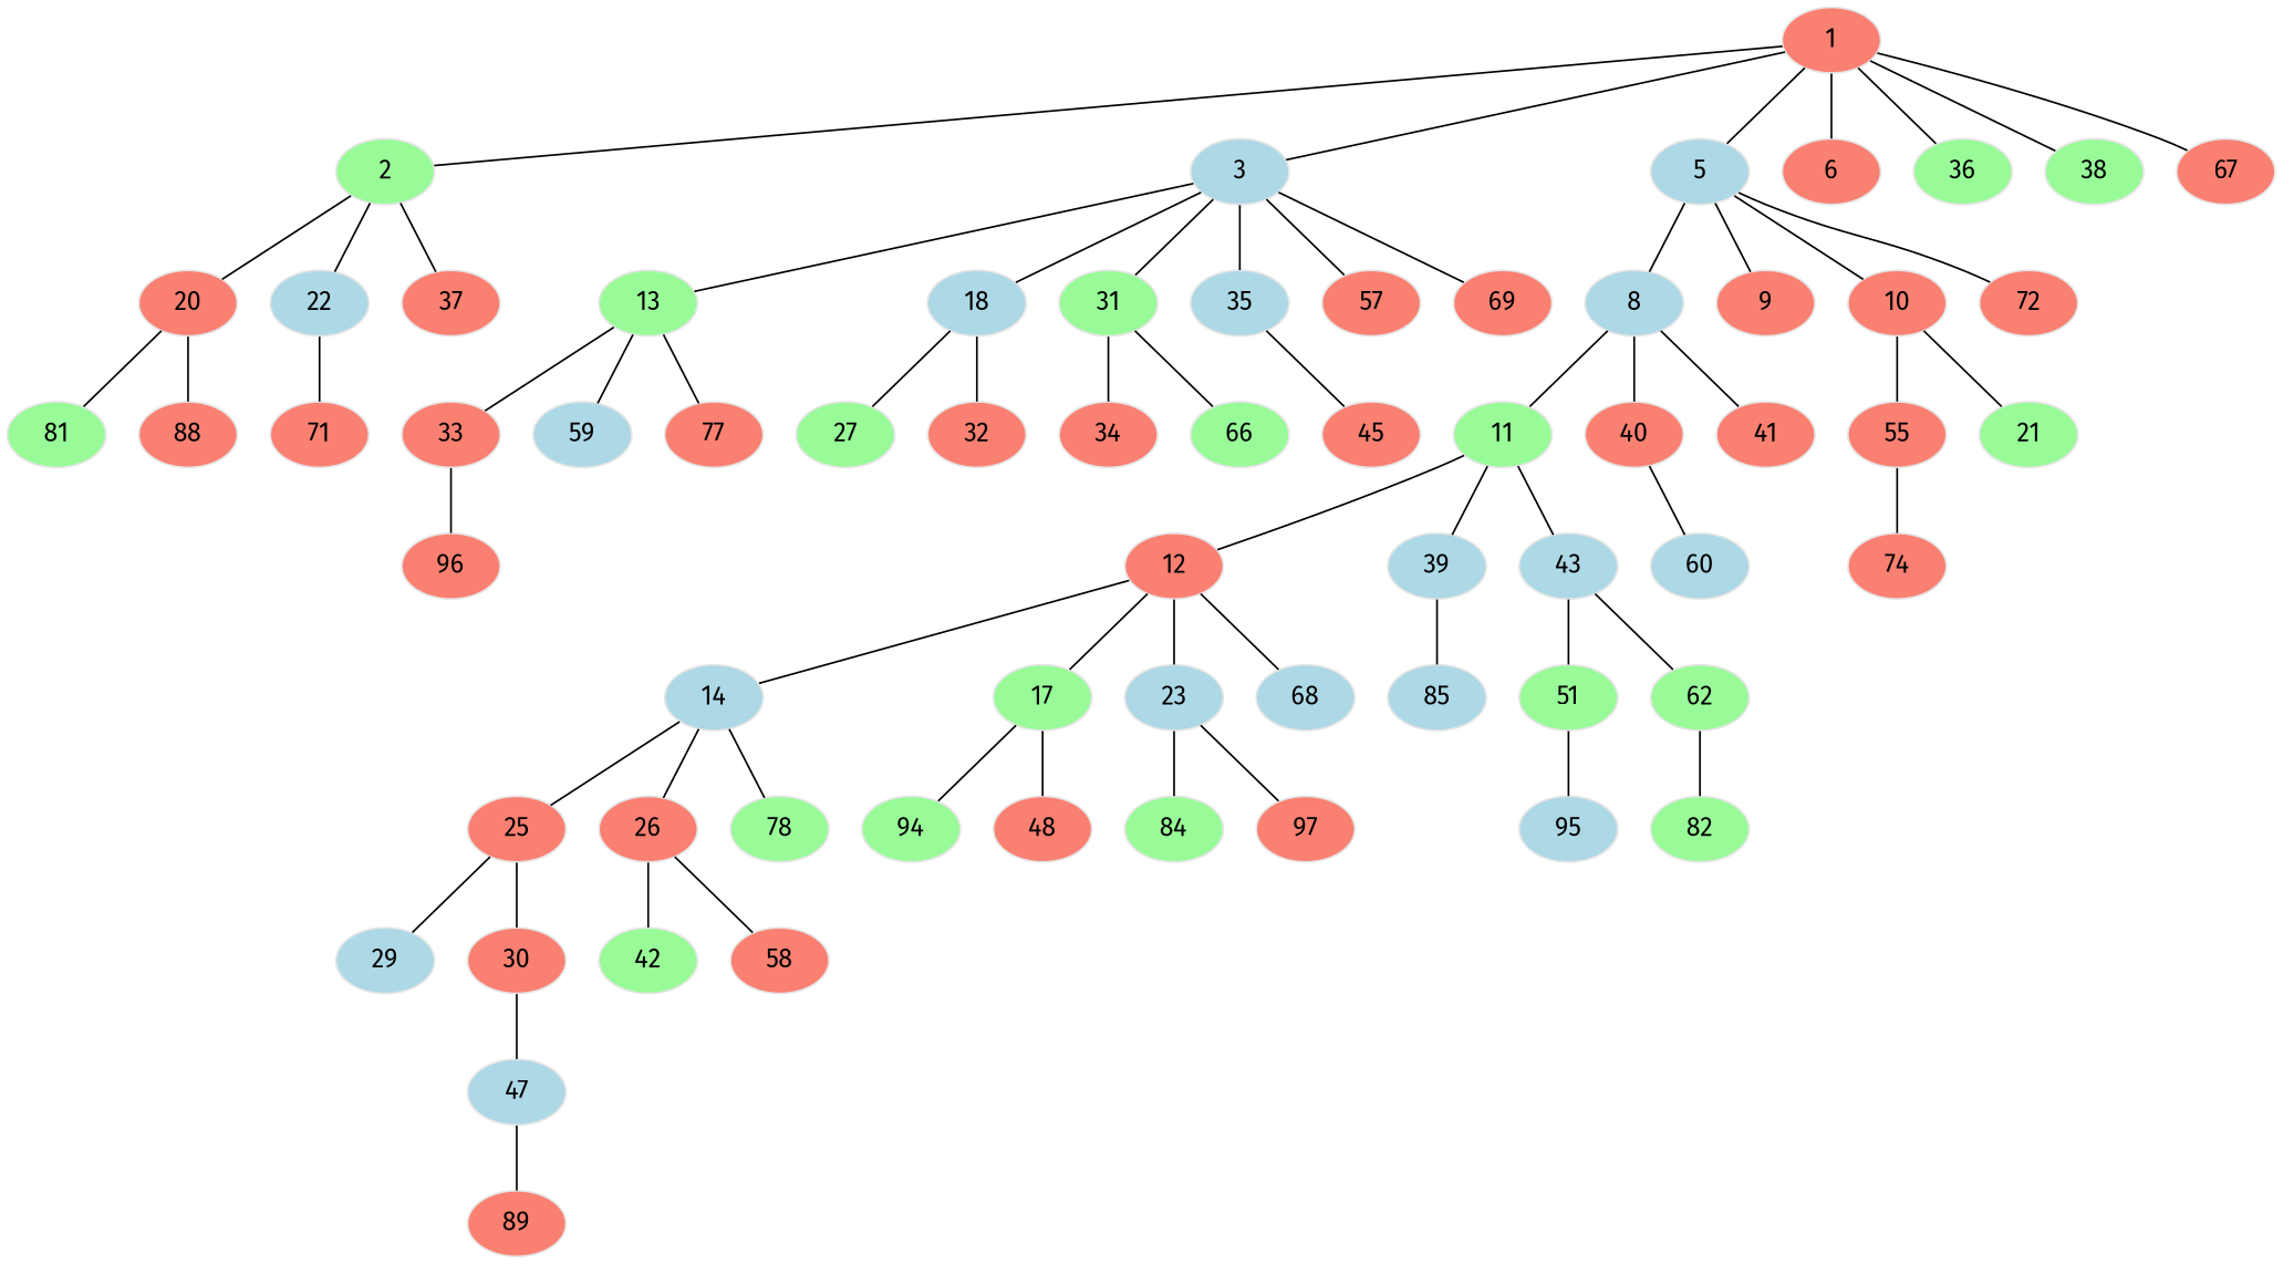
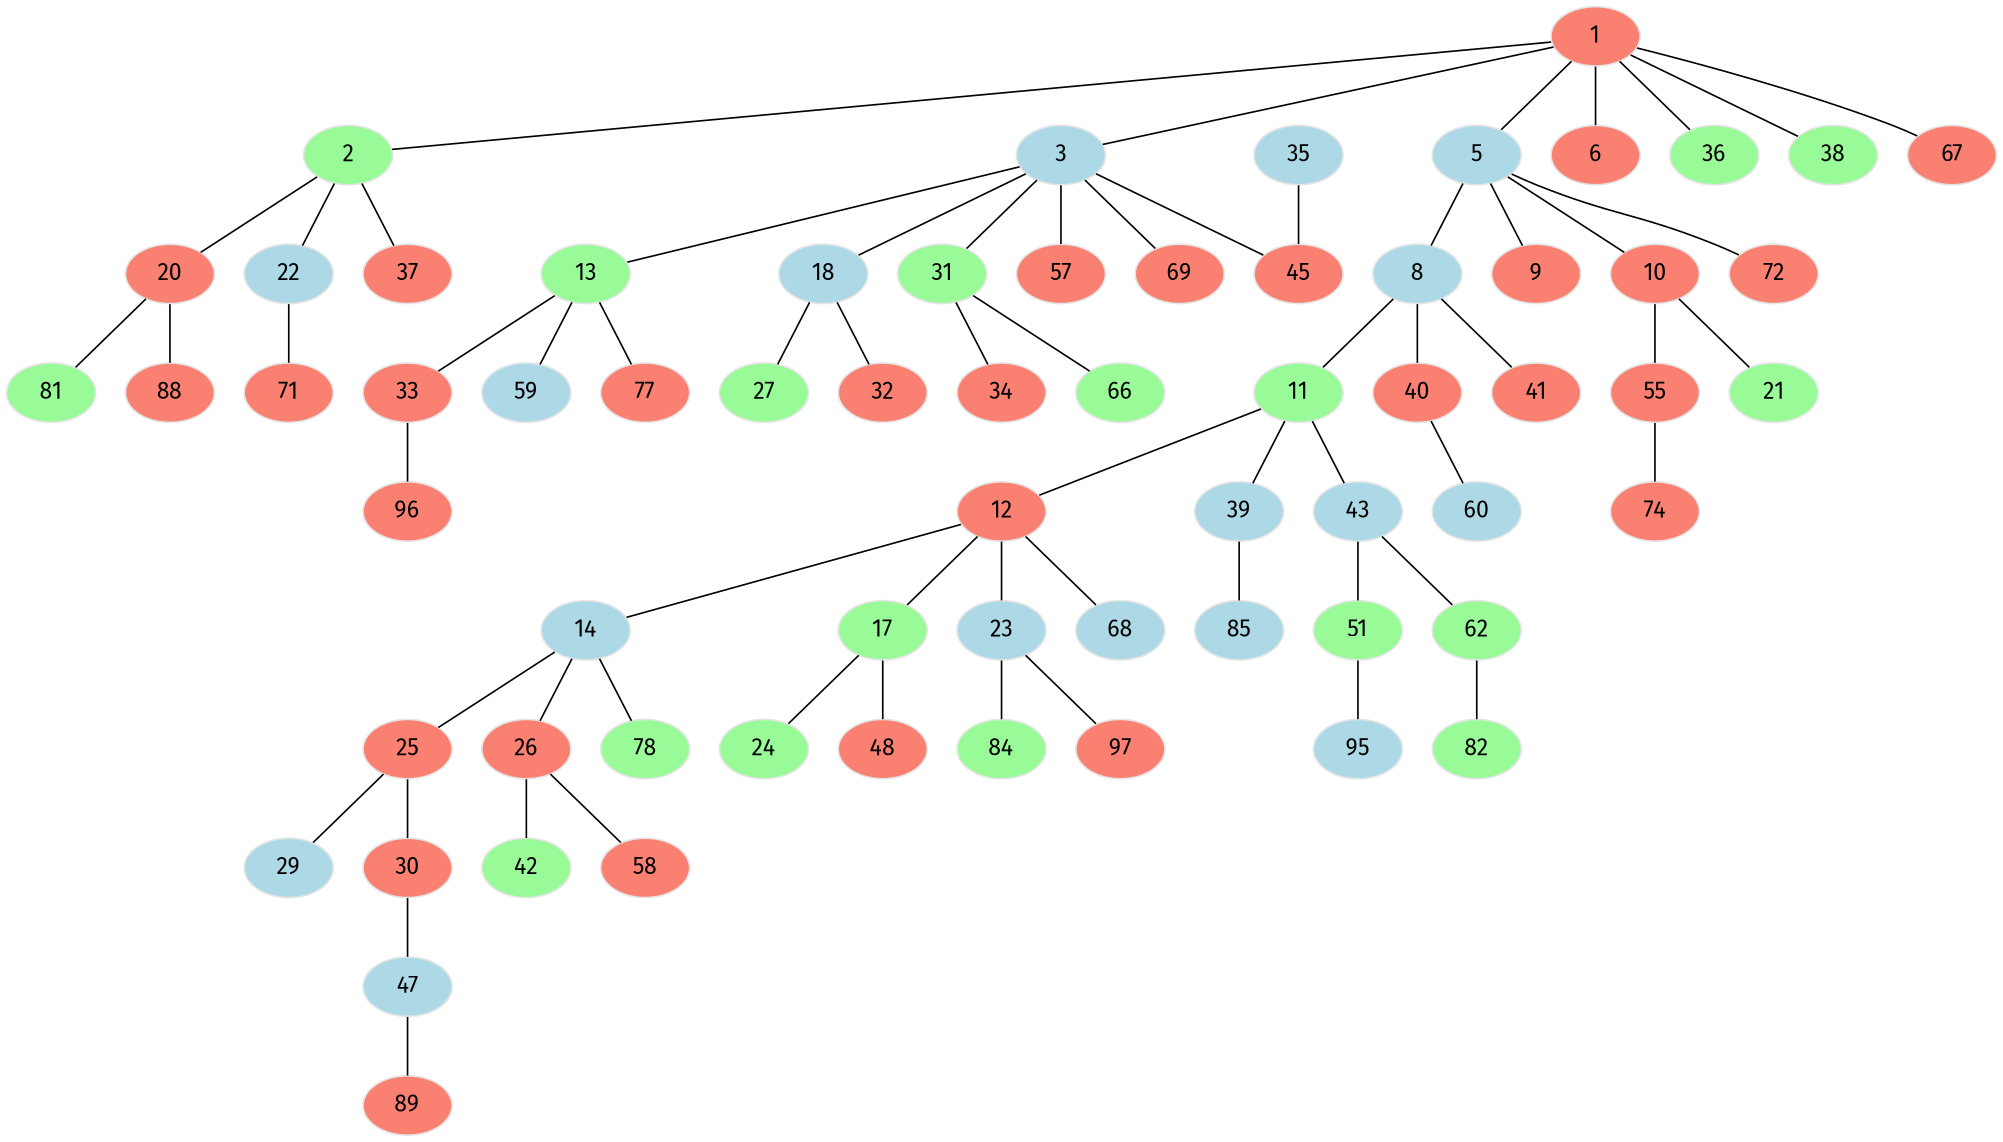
  graph {
    fontname="Fira Sans"
    node [color=gray90 fillcolor=salmon fontname="Fira Sans" style=filled]
    edge [fontname="Fira Sans"]
    1 [super="+4"]
    2 [fillcolor=palegreen]
    3 [fillcolor=lightblue super="+7"]
    5 [fillcolor=lightblue super="+63"]
    6 [super="+91"]
    36 [fillcolor=palegreen super="+53"]
    38 [fillcolor=palegreen super="+94"]
    67
    20 [super="+73"]
    22 [fillcolor=lightblue super="+65"]
    37 [super="+87"]
    13 [fillcolor=palegreen super="+55"]
    18 [fillcolor=lightblue super="+75"]
    31 [fillcolor=palegreen super="+92"]
    35 [fillcolor=lightblue super="+54"]
    57
    69
    8 [fillcolor=lightblue super="+16"]
    9
    10 [super="+28"]
    72
    81 [fillcolor=palegreen]
    88
    71
    33 [super="+56"]
    59 [fillcolor=lightblue super="+64"]
    77
    27 [fillcolor=palegreen]
    32
    34
    66 [fillcolor=palegreen]
    45
    11 [fillcolor=palegreen super="+49"]
    40
    41 [super="+52"]
    n36 [label=55 super="+50"]
    21 [fillcolor=palegreen]
    12 [super="+44"]
    39 [fillcolor=lightblue]
    43 [fillcolor=lightblue super="+46"]
    60 [fillcolor=lightblue super="+61"]
    74
    14 [fillcolor=lightblue super="+83"]
    17 [fillcolor=palegreen super="+19"]
    23 [fillcolor=lightblue super="+70"]
    68 [fillcolor=lightblue super="+90"]
    85 [fillcolor=lightblue]
    51 [fillcolor=palegreen]
    62 [fillcolor=palegreen super="+76"]
    25 [super="+80"]
    26
    78 [fillcolor=palegreen]
-   24 [fillcolor=palegreen super="+86" label=94]
+   24 [fillcolor=palegreen super="+86"]
    48
    84 [fillcolor=palegreen]
    97
    96
    29 [fillcolor=lightblue]
    30
    42 [fillcolor=palegreen]
    58
    47 [fillcolor=lightblue super="+79"]
    89
    95 [fillcolor=lightblue]
    82 [fillcolor=palegreen super="+93"]
    1 -- 2
    1 -- 3
    1 -- 5
    1 -- 6
    1 -- 36
    1 -- 38
    1 -- 67
    2 -- 20
    2 -- 22
    2 -- 37
    3 -- 13
    3 -- 18
    3 -- 31
-   3 -- 35
+   3 -- 45
    3 -- 57
    3 -- 69
    5 -- 8
    5 -- 9
    5 -- 10
    5 -- 72
    20 -- 81
    20 -- 88
    22 -- 71
    13 -- 33
    13 -- 59
    13 -- 77
    18 -- 27
    18 -- 32
    31 -- 34
    31 -- 66
    35 -- 45
    8 -- 11
    8 -- 40
    8 -- 41
    10 -- n36
    10 -- 21
    33 -- 96
    11 -- 12
    11 -- 39
    11 -- 43
    40 -- 60
    n36 -- 74
    12 -- 14
    12 -- 17
    12 -- 23
    12 -- 68
    39 -- 85
    43 -- 51
    43 -- 62
    14 -- 25
    14 -- 26
    14 -- 78
    17 -- 24
    17 -- 48
    23 -- 84
    23 -- 97
    51 -- 95
    62 -- 82
    25 -- 29
    25 -- 30
    26 -- 42
    26 -- 58
    30 -- 47
    47 -- 89
  }
